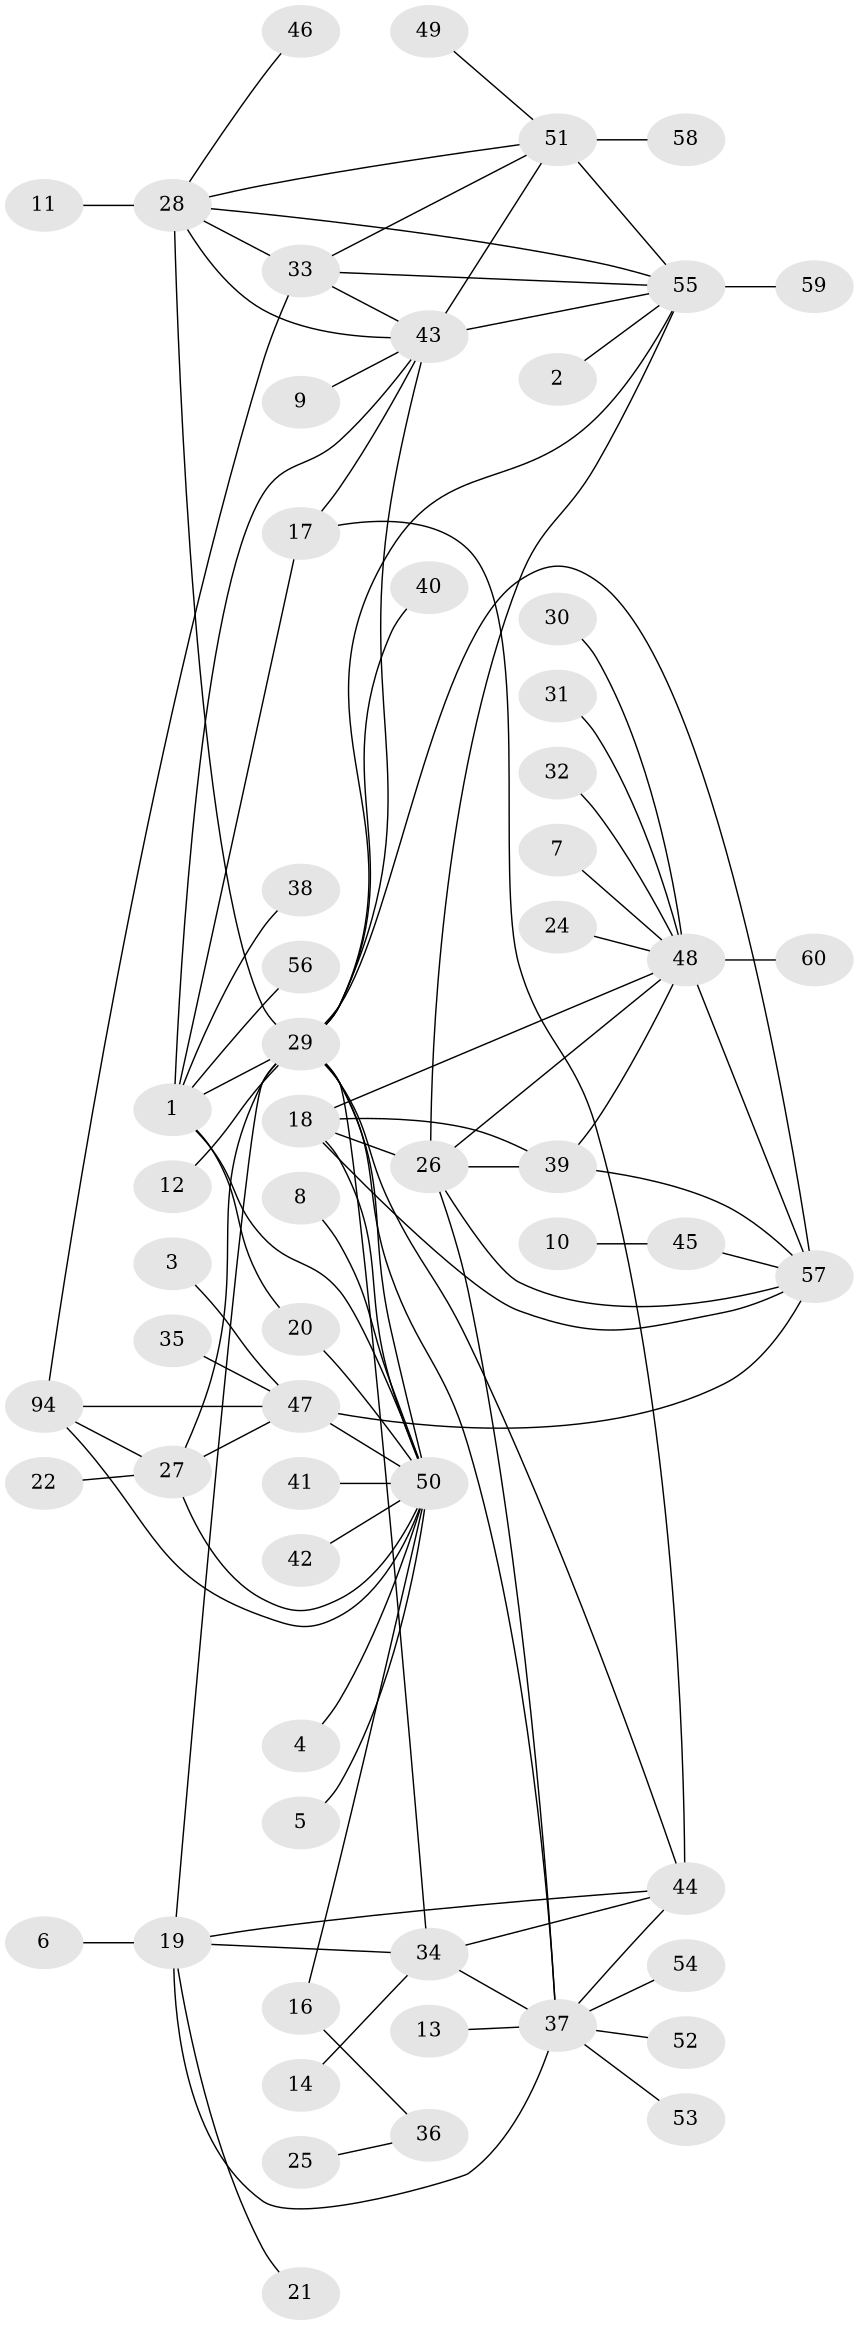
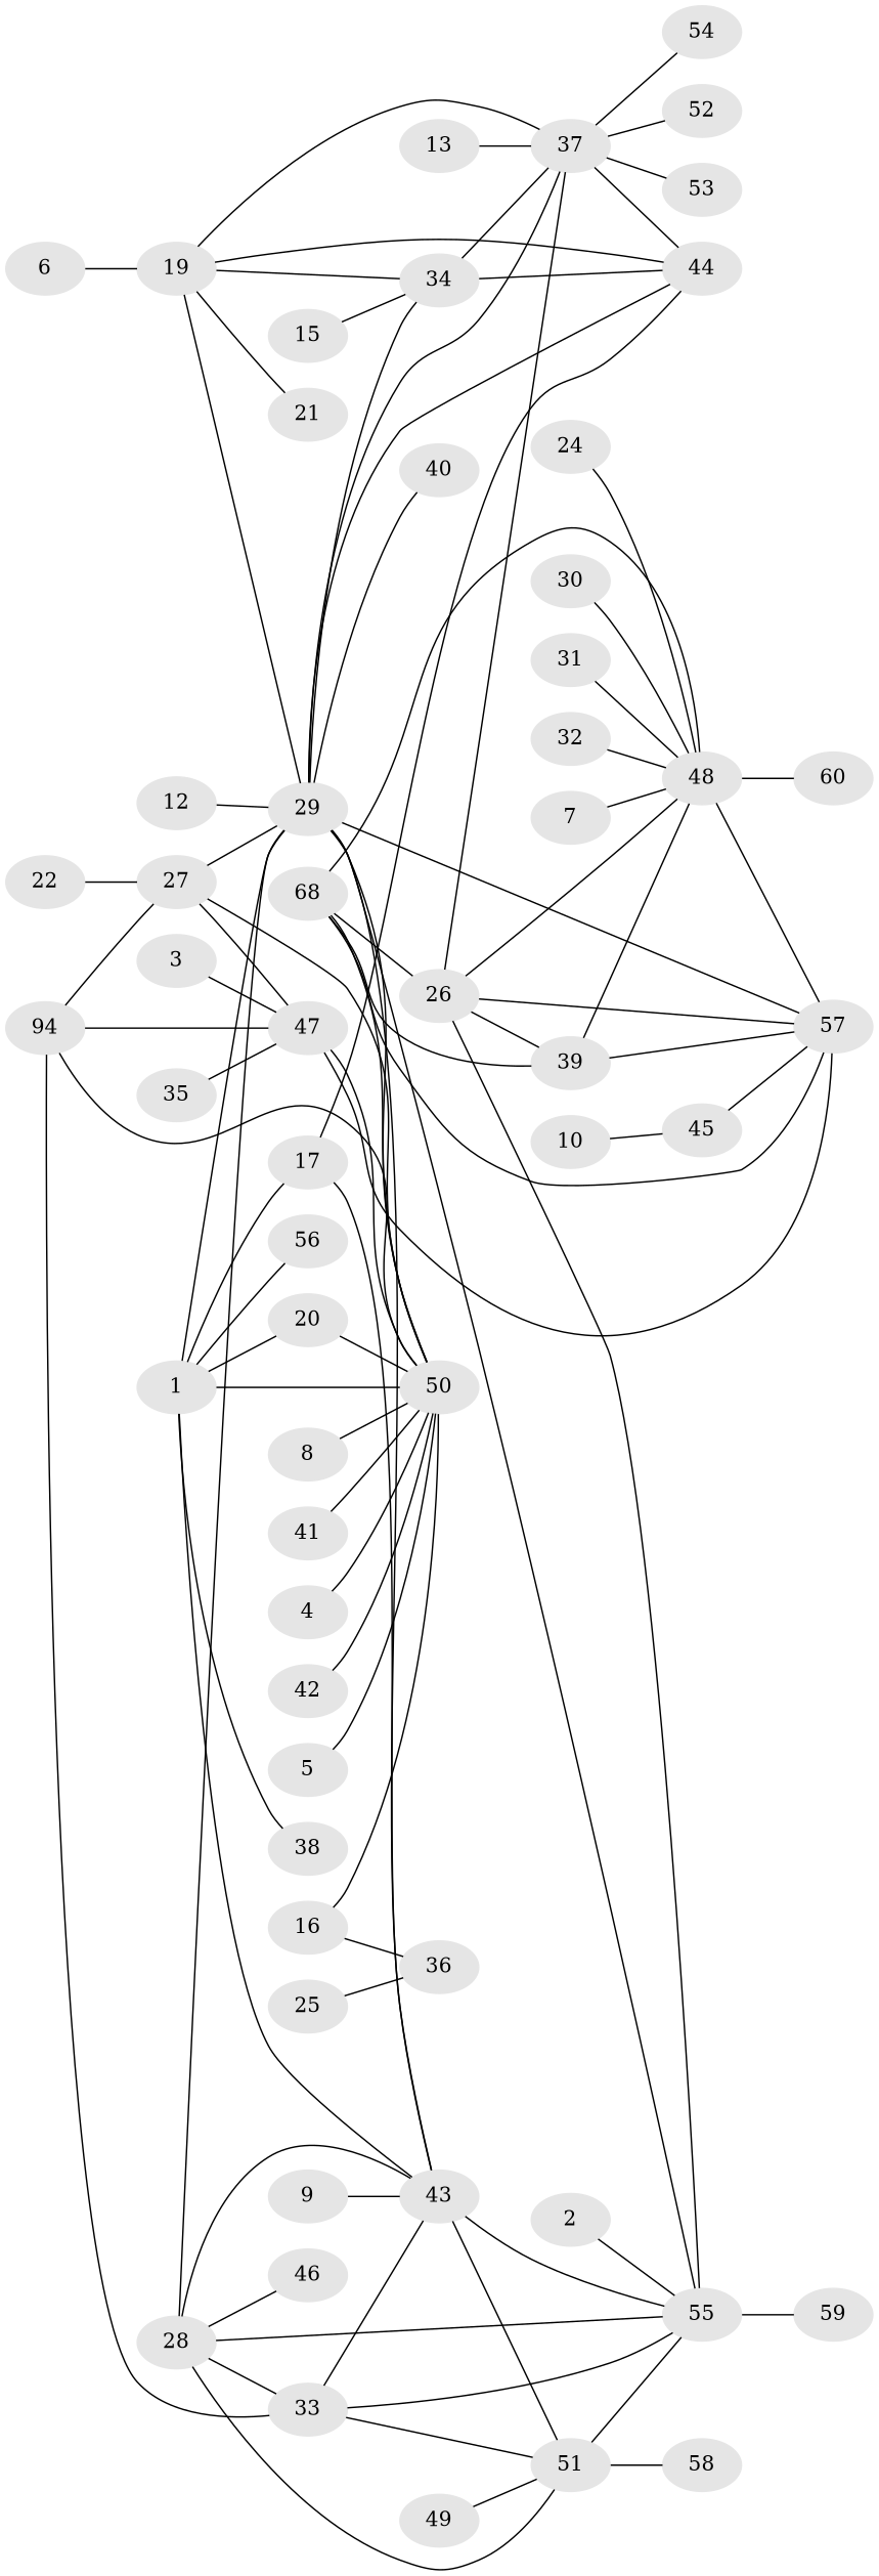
  graph {
    rankdir=LR
    node [color=gray90 style=filled]
    edge [weight=1.0]
    1
    17
    20
    29
    38
    43
    50
    56
    44
    55
    57
    37
    34
    40
    51
    2
    59
    3
    47
    4
    5
    6
    19
    21
    7
    48
    60
    8
    9
    10
    45
-   11
    28
    33
    46
    12
    13
    52
    53
    54
    n41 [label=94]
    27
-   15 [label=14]
+   15
    16
    36
-   18
+   18 [label=68]
    26
    39
    22
    24
    25
    58
    30
    31
    32
    35
    41
    42
    49
    1 -- 17
    1 -- 20 [weight=3.0]
    1 -- 29
    1 -- 38
    1 -- 43
    1 -- 50 [weight=6.0]
    1 -- 56
    17 -- 43
    17 -- 44
    20 -- 50 [weight=2.0]
    29 -- 43
    29 -- 50
    29 -- 44
    29 -- 55
    29 -- 57
    29 -- 37
    29 -- 34
    29 -- 40
    43 -- 55 [weight=2.0]
    43 -- 51
    55 -- 59
    37 -- 44
    37 -- 52
    37 -- 53
    37 -- 54
    34 -- 44
    34 -- 37
    51 -- 55 [weight=2.0]
    51 -- 58
    2 -- 55
    3 -- 47
    47 -- 50 [weight=3.0]
    47 -- 57
    4 -- 50
    5 -- 50
    6 -- 19
    19 -- 29 [weight=2.0]
    19 -- 44 [weight=2.0]
    19 -- 37 [weight=2.0]
    19 -- 34 [weight=2.0]
    19 -- 21
    7 -- 48
    48 -- 57
    48 -- 60
    8 -- 50
    9 -- 43
    10 -- 45
    45 -- 57
-   11 -- 28
    28 -- 29
    28 -- 43
    28 -- 55 [weight=2.0]
    28 -- 51
    28 -- 33
    28 -- 46
    33 -- 43
    33 -- 55 [weight=2.0]
    33 -- 51
    12 -- 29
    13 -- 37
    n41 -- 50
    n41 -- 47 [weight=3.0]
    n41 -- 33
    n41 -- 27
    27 -- 29
    27 -- 50
    27 -- 47 [weight=3.0]
    15 -- 34
    16 -- 50
    16 -- 36
    18 -- 50
    18 -- 57
    18 -- 48
    18 -- 26 [weight=2.0]
    18 -- 39
    26 -- 55 [weight=2.0]
    26 -- 57 [weight=2.0]
    26 -- 37
    26 -- 48 [weight=2.0]
    26 -- 39 [weight=2.0]
    39 -- 57
    39 -- 48
    22 -- 27
    24 -- 48
    25 -- 36
    30 -- 48
    31 -- 48
    32 -- 48
    35 -- 47
    41 -- 50
    42 -- 50
    49 -- 51
  }
